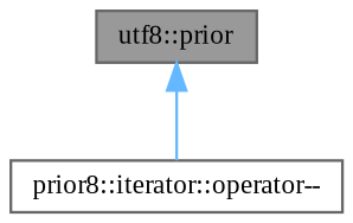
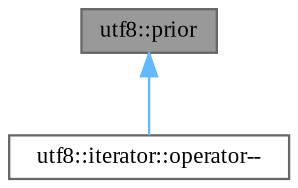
  digraph {
    rankdir=TB
    fontname="Liberation Serif"
    node [fontname="Liberation Serif" fontsize=10 shape=box style=filled]
    n1 [color=gray40 fillcolor=grey60 fontcolor=black height=0.2 label="utf8::prior" width=0.4]
-   n2 [color=grey40 fillcolor=white height=0.2 label="prior8::iterator::operator--" width=0.4]
+   n2 [color=grey40 fillcolor=white height=0.2 label="utf8::iterator::operator--" width=0.4]
    n1 -> n2 [color=steelblue1 dir=back fontname="Liberation Serif" fontsize=10 labelfontname=Helvetica labelfontsize=10 style=solid]
  }
